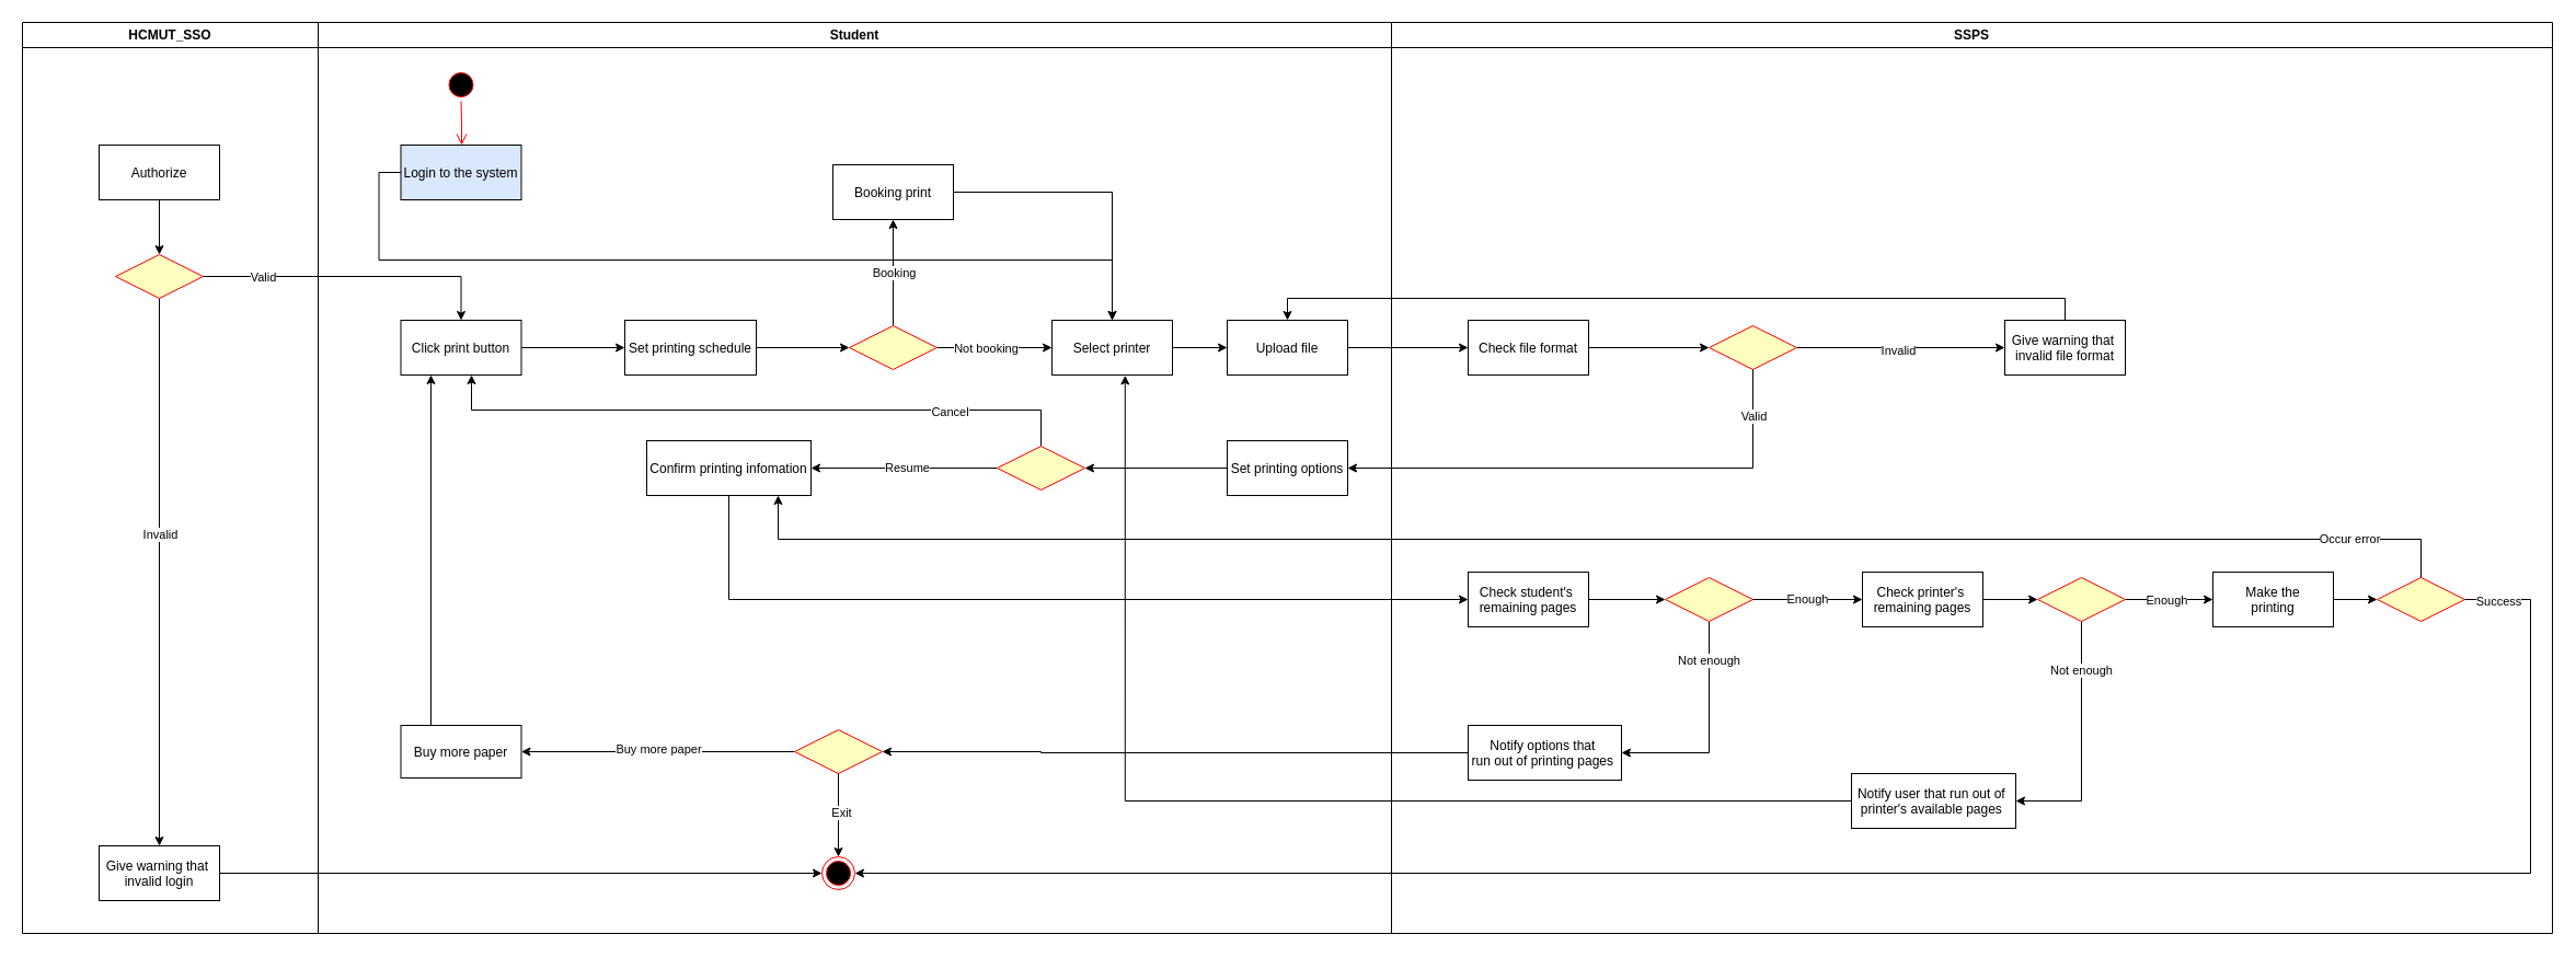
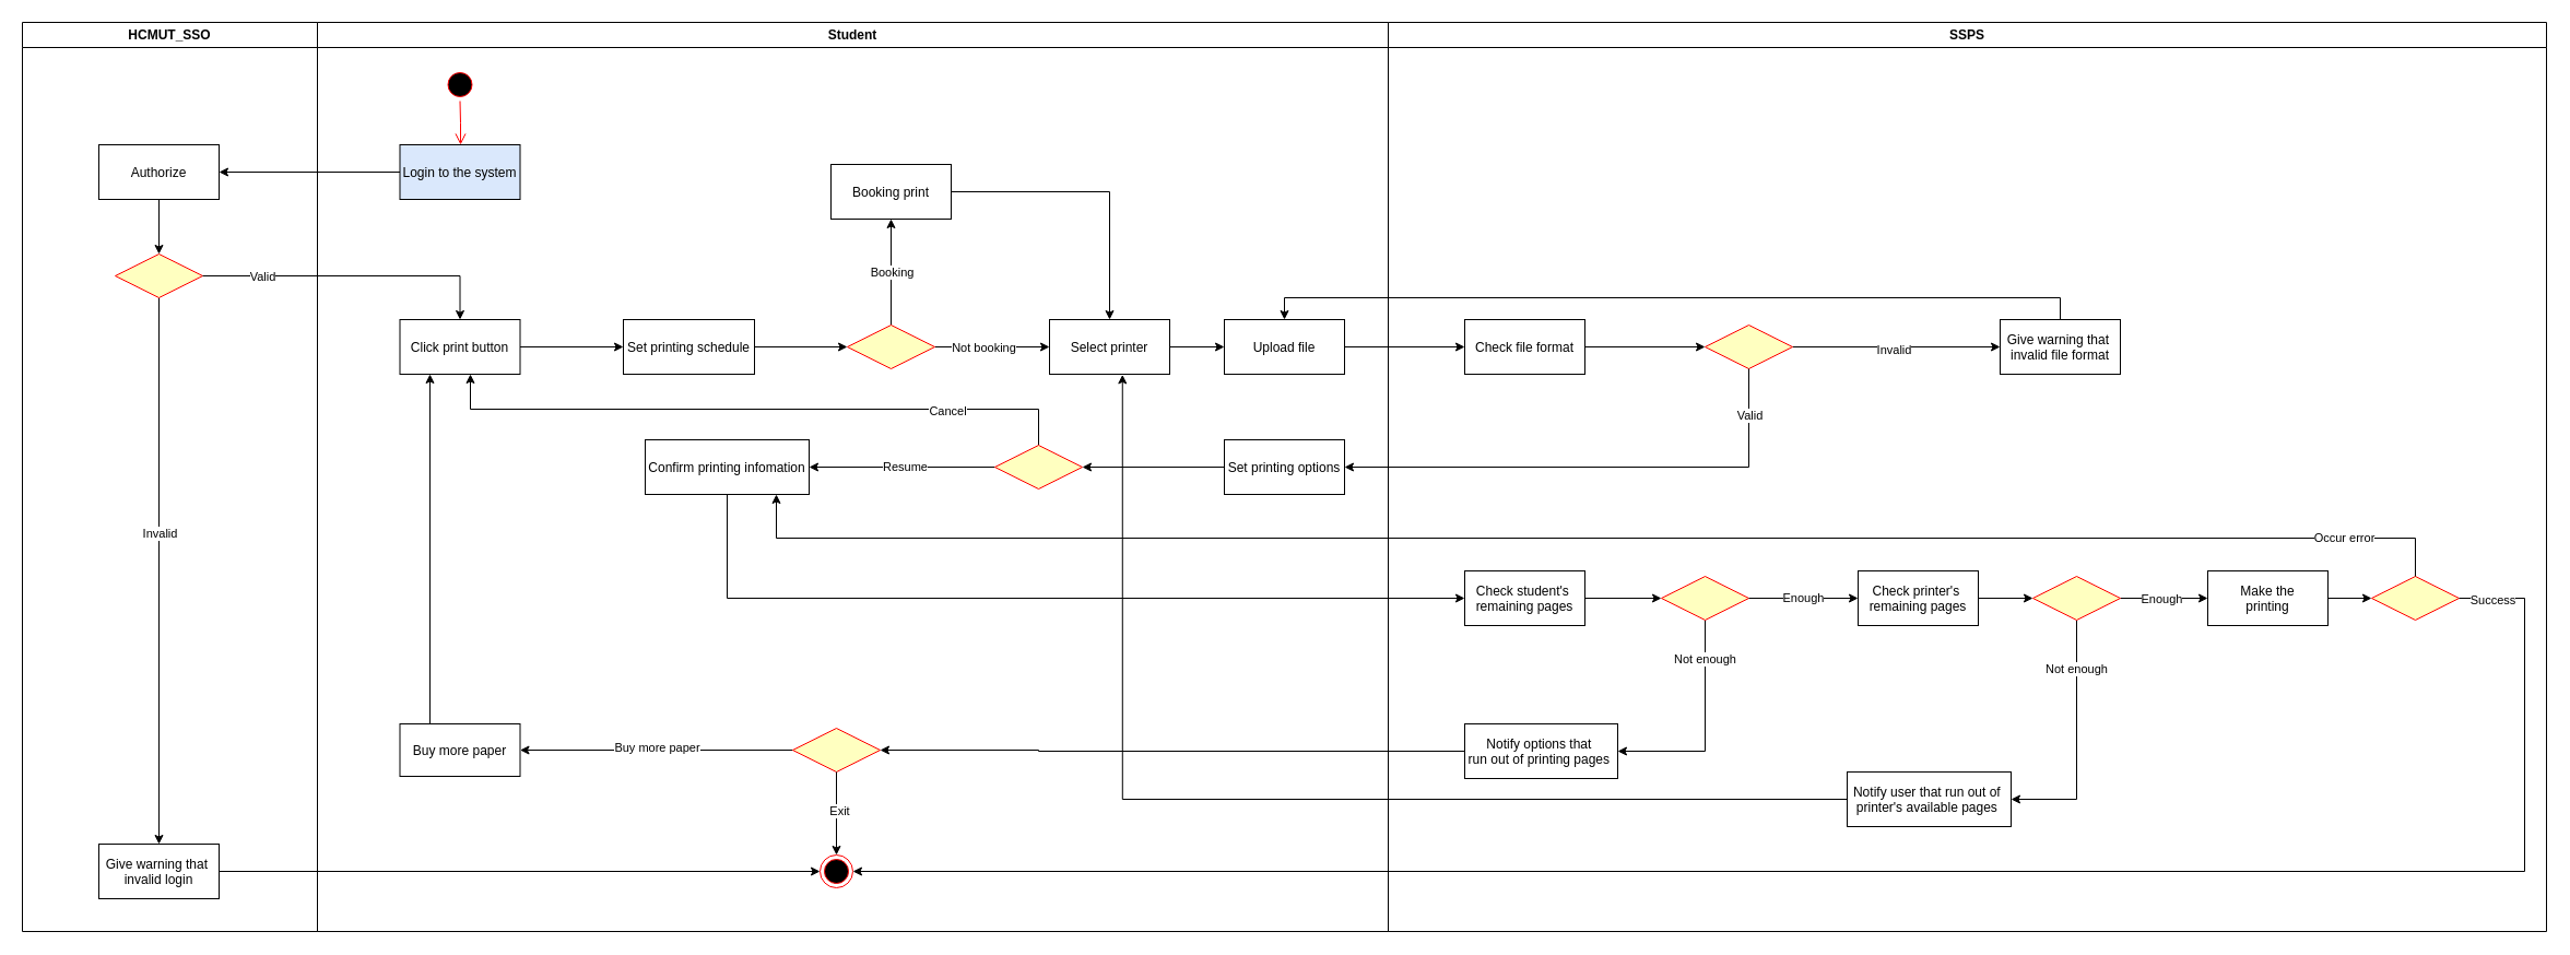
  <mxCell id="0" />
  <mxCell id="1" parent="0" />
  <mxCell id="2" value="Student" style="swimlane;whiteSpace=wrap" parent="1" vertex="1"><mxGeometry x="290" y="20" width="980" height="832" as="geometry" /></mxCell>
  <mxCell id="3" value="" style="ellipse;shape=startState;fillColor=#000000;strokeColor=#ff0000;" parent="2" vertex="1"><mxGeometry x="115.5" y="42" width="30" height="30" as="geometry" /></mxCell>
  <mxCell id="4" value="" style="edgeStyle=elbowEdgeStyle;elbow=horizontal;verticalAlign=bottom;endArrow=open;endSize=8;strokeColor=#FF0000;endFill=1;rounded=0" parent="2" source="3" target="5" edge="1"><mxGeometry x="-64.5" y="-88" as="geometry"><mxPoint x="130.5" y="112" as="targetPoint" /></mxGeometry></mxCell>
  <mxCell id="5" value="Login to the system" style="fillColor=#dae8fc;" parent="2" vertex="1"><mxGeometry x="75.5" y="112" width="110" height="50" as="geometry" /></mxCell>
  <mxCell id="6" value="Click print button" style="" parent="2" vertex="1"><mxGeometry x="75.5" y="272" width="110" height="50" as="geometry" /></mxCell>
  <mxCell id="7" value="" style="ellipse;shape=endState;fillColor=#000000;strokeColor=#ff0000" parent="2" vertex="1"><mxGeometry x="460" y="762" width="30" height="30" as="geometry" /></mxCell>
  <mxCell id="8" style="edgeStyle=orthogonalEdgeStyle;rounded=0;orthogonalLoop=1;jettySize=auto;html=1;exitX=1;exitY=0.5;exitDx=0;exitDy=0;entryX=0;entryY=0.5;entryDx=0;entryDy=0;" parent="2" source="6" target="10" edge="1"><mxGeometry relative="1" as="geometry"><mxPoint x="270" y="297" as="targetPoint" /></mxGeometry></mxCell>
  <mxCell id="9" value="" style="edgeStyle=orthogonalEdgeStyle;rounded=0;orthogonalLoop=1;jettySize=auto;html=1;" parent="2" source="10" target="28" edge="1"><mxGeometry relative="1" as="geometry" /></mxCell>
  <mxCell id="10" value="Set printing schedule" style="" parent="2" vertex="1"><mxGeometry x="280" y="272" width="120" height="50" as="geometry" /></mxCell>
  <mxCell id="11" value="Upload file" style="" parent="2" vertex="1"><mxGeometry x="830" y="272" width="110" height="50" as="geometry" /></mxCell>
  <mxCell id="12" value="" style="edgeStyle=orthogonalEdgeStyle;rounded=0;orthogonalLoop=1;jettySize=auto;html=1;" parent="2" source="13" target="18" edge="1"><mxGeometry relative="1" as="geometry" /></mxCell>
  <mxCell id="13" value="Set printing options" style="" parent="2" vertex="1"><mxGeometry x="830" y="382" width="110" height="50" as="geometry" /></mxCell>
  <mxCell id="14" style="edgeStyle=orthogonalEdgeStyle;rounded=0;orthogonalLoop=1;jettySize=auto;html=1;exitX=0.5;exitY=0;exitDx=0;exitDy=0;" parent="2" source="18" edge="1"><mxGeometry relative="1" as="geometry"><mxPoint x="140" y="322" as="targetPoint" /><Array as="points"><mxPoint x="660" y="354" /><mxPoint x="140" y="354" /><mxPoint x="140" y="322" /></Array></mxGeometry></mxCell>
  <mxCell id="15" value="Cancel" style="edgeLabel;html=1;align=center;verticalAlign=middle;resizable=0;points=[];" parent="14" vertex="1" connectable="0"><mxGeometry x="-0.6" y="1" relative="1" as="geometry"><mxPoint as="offset" /></mxGeometry></mxCell>
  <mxCell id="16" value="" style="edgeStyle=orthogonalEdgeStyle;rounded=0;orthogonalLoop=1;jettySize=auto;html=1;" parent="2" source="18" target="19" edge="1"><mxGeometry relative="1" as="geometry" /></mxCell>
  <mxCell id="17" value="Resume" style="edgeLabel;html=1;align=center;verticalAlign=middle;resizable=0;points=[];" parent="16" vertex="1" connectable="0"><mxGeometry x="-0.019" y="-1" relative="1" as="geometry"><mxPoint as="offset" /></mxGeometry></mxCell>
  <mxCell id="18" value="" style="rhombus;fillColor=#ffffc0;strokeColor=#ff0000;" parent="2" vertex="1"><mxGeometry x="620" y="387" width="80" height="40" as="geometry" /></mxCell>
  <mxCell id="19" value="Confirm printing infomation" style="" parent="2" vertex="1"><mxGeometry x="300" y="382" width="150" height="50" as="geometry" /></mxCell>
  <mxCell id="20" style="edgeStyle=orthogonalEdgeStyle;rounded=0;orthogonalLoop=1;jettySize=auto;html=1;entryX=0.5;entryY=0;entryDx=0;entryDy=0;" parent="2" source="21" target="23" edge="1"><mxGeometry relative="1" as="geometry" /></mxCell>
  <mxCell id="21" value="Booking print" style="" parent="2" vertex="1"><mxGeometry x="470" y="130" width="110" height="50" as="geometry" /></mxCell>
  <mxCell id="22" value="" style="edgeStyle=orthogonalEdgeStyle;rounded=0;orthogonalLoop=1;jettySize=auto;html=1;" parent="2" source="23" target="11" edge="1"><mxGeometry relative="1" as="geometry" /></mxCell>
  <mxCell id="23" value="Select printer" style="" parent="2" vertex="1"><mxGeometry x="670" y="272" width="110" height="50" as="geometry" /></mxCell>
  <mxCell id="24" value="" style="edgeStyle=orthogonalEdgeStyle;rounded=0;orthogonalLoop=1;jettySize=auto;html=1;" parent="2" source="28" target="21" edge="1"><mxGeometry relative="1" as="geometry" /></mxCell>
  <mxCell id="25" value="Booking" style="edgeLabel;html=1;align=center;verticalAlign=middle;resizable=0;points=[];" parent="24" vertex="1" connectable="0"><mxGeometry x="0.002" relative="1" as="geometry"><mxPoint as="offset" /></mxGeometry></mxCell>
  <mxCell id="26" value="" style="edgeStyle=orthogonalEdgeStyle;rounded=0;orthogonalLoop=1;jettySize=auto;html=1;" parent="2" source="28" target="23" edge="1"><mxGeometry relative="1" as="geometry" /></mxCell>
  <mxCell id="27" value="Not booking" style="edgeLabel;html=1;align=center;verticalAlign=middle;resizable=0;points=[];" parent="26" vertex="1" connectable="0"><mxGeometry x="-0.028" y="1" relative="1" as="geometry"><mxPoint x="-7" y="1" as="offset" /></mxGeometry></mxCell>
  <mxCell id="28" value="" style="rhombus;fillColor=#ffffc0;strokeColor=#ff0000;" parent="2" vertex="1"><mxGeometry x="485" y="277" width="80" height="40" as="geometry" /></mxCell>
  <mxCell id="29" value="SSPS" style="swimlane;whiteSpace=wrap" parent="1" vertex="1"><mxGeometry x="1270" y="20" width="1060" height="832" as="geometry" /></mxCell>
  <mxCell id="30" value="" style="edgeStyle=orthogonalEdgeStyle;rounded=0;orthogonalLoop=1;jettySize=auto;html=1;" parent="29" source="32" target="44" edge="1"><mxGeometry relative="1" as="geometry" /></mxCell>
  <mxCell id="31" value="Invalid" style="edgeLabel;html=1;align=center;verticalAlign=middle;resizable=0;points=[];" parent="30" vertex="1" connectable="0"><mxGeometry x="-0.033" y="-2" relative="1" as="geometry"><mxPoint as="offset" /></mxGeometry></mxCell>
  <mxCell id="32" value="" style="rhombus;fillColor=#ffffc0;strokeColor=#ff0000;" parent="29" vertex="1"><mxGeometry x="290" y="277" width="80" height="40" as="geometry" /></mxCell>
  <mxCell id="33" value="" style="edgeStyle=orthogonalEdgeStyle;rounded=0;orthogonalLoop=1;jettySize=auto;html=1;" parent="29" source="34" target="32" edge="1"><mxGeometry relative="1" as="geometry" /></mxCell>
  <mxCell id="34" value="Check file format" style="" parent="29" vertex="1"><mxGeometry x="70" y="272" width="110" height="50" as="geometry" /></mxCell>
  <mxCell id="35" style="edgeStyle=orthogonalEdgeStyle;rounded=0;orthogonalLoop=1;jettySize=auto;html=1;entryX=1;entryY=0.5;entryDx=0;entryDy=0;exitX=0.5;exitY=1;exitDx=0;exitDy=0;" parent="29" source="37" target="49" edge="1"><mxGeometry relative="1" as="geometry"><Array as="points"><mxPoint x="290" y="667" /></Array></mxGeometry></mxCell>
  <mxCell id="36" value="Not enough" style="edgeLabel;html=1;align=center;verticalAlign=middle;resizable=0;points=[];" parent="35" vertex="1" connectable="0"><mxGeometry x="-0.647" y="-1" relative="1" as="geometry"><mxPoint as="offset" /></mxGeometry></mxCell>
  <mxCell id="37" value="" style="rhombus;fillColor=#ffffc0;strokeColor=#ff0000;" parent="29" vertex="1"><mxGeometry x="250" y="507" width="80" height="40" as="geometry" /></mxCell>
  <mxCell id="38" value="Enough" style="edgeStyle=orthogonalEdgeStyle;rounded=0;orthogonalLoop=1;jettySize=auto;html=1;exitX=1;exitY=0.5;exitDx=0;exitDy=0;entryX=0;entryY=0.5;entryDx=0;entryDy=0;" parent="29" source="37" target="52" edge="1"><mxGeometry relative="1" as="geometry"><mxPoint x="710" y="412" as="sourcePoint" /><mxPoint x="420" y="527" as="targetPoint" /></mxGeometry></mxCell>
  <mxCell id="39" value="" style="edgeStyle=orthogonalEdgeStyle;rounded=0;orthogonalLoop=1;jettySize=auto;html=1;" parent="29" source="40" target="37" edge="1"><mxGeometry relative="1" as="geometry" /></mxCell>
  <mxCell id="40" value="Check student's &#10;remaining pages" style="" parent="29" vertex="1"><mxGeometry x="70" y="502" width="110" height="50" as="geometry" /></mxCell>
  <mxCell id="41" value="" style="edgeStyle=orthogonalEdgeStyle;rounded=0;orthogonalLoop=1;jettySize=auto;html=1;" parent="29" source="42" target="43" edge="1"><mxGeometry relative="1" as="geometry" /></mxCell>
  <mxCell id="42" value="Make the&#10;printing" style="" parent="29" vertex="1"><mxGeometry x="750" y="502" width="110" height="50" as="geometry" /></mxCell>
  <mxCell id="43" value="" style="rhombus;fillColor=#ffffc0;strokeColor=#ff0000;" parent="29" vertex="1"><mxGeometry x="900" y="507" width="80" height="40" as="geometry" /></mxCell>
  <mxCell id="44" value="Give warning that &#10;invalid file format" style="" parent="29" vertex="1"><mxGeometry x="560" y="272" width="110" height="50" as="geometry" /></mxCell>
  <mxCell id="45" value="Buy more paper" style="" parent="29" vertex="1"><mxGeometry x="-904.5" y="642" width="110" height="48" as="geometry" /></mxCell>
  <mxCell id="46" style="edgeStyle=orthogonalEdgeStyle;rounded=0;orthogonalLoop=1;jettySize=auto;html=1;entryX=1;entryY=0.5;entryDx=0;entryDy=0;" parent="29" source="48" target="45" edge="1"><mxGeometry relative="1" as="geometry" /></mxCell>
  <mxCell id="47" value="Buy more paper" style="edgeLabel;html=1;align=center;verticalAlign=middle;resizable=0;points=[];" parent="46" vertex="1" connectable="0"><mxGeometry x="0.001" y="-3" relative="1" as="geometry"><mxPoint as="offset" /></mxGeometry></mxCell>
  <mxCell id="48" value="" style="rhombus;fillColor=#ffffc0;strokeColor=#ff0000;" parent="29" vertex="1"><mxGeometry x="-545" y="646" width="80" height="40" as="geometry" /></mxCell>
  <mxCell id="49" value="Notify options that &#10;run out of printing pages " style="" parent="29" vertex="1"><mxGeometry x="70" y="642" width="140" height="50" as="geometry" /></mxCell>
  <mxCell id="50" style="edgeStyle=orthogonalEdgeStyle;rounded=0;orthogonalLoop=1;jettySize=auto;html=1;entryX=1;entryY=0.5;entryDx=0;entryDy=0;" parent="29" source="49" target="48" edge="1"><mxGeometry relative="1" as="geometry"><Array as="points"><mxPoint x="-320" y="667" /></Array></mxGeometry></mxCell>
  <mxCell id="51" value="" style="edgeStyle=orthogonalEdgeStyle;rounded=0;orthogonalLoop=1;jettySize=auto;html=1;" parent="29" source="52" target="57" edge="1"><mxGeometry relative="1" as="geometry" /></mxCell>
  <mxCell id="52" value="Check printer's &#10;remaining pages" style="" parent="29" vertex="1"><mxGeometry x="430" y="502" width="110" height="50" as="geometry" /></mxCell>
  <mxCell id="53" value="" style="edgeStyle=orthogonalEdgeStyle;rounded=0;orthogonalLoop=1;jettySize=auto;html=1;" parent="29" source="57" target="42" edge="1"><mxGeometry relative="1" as="geometry" /></mxCell>
  <mxCell id="54" value="Enough" style="edgeLabel;html=1;align=center;verticalAlign=middle;resizable=0;points=[];" parent="53" vertex="1" connectable="0"><mxGeometry x="-0.066" relative="1" as="geometry"><mxPoint as="offset" /></mxGeometry></mxCell>
  <mxCell id="55" style="edgeStyle=orthogonalEdgeStyle;rounded=0;orthogonalLoop=1;jettySize=auto;html=1;entryX=1;entryY=0.5;entryDx=0;entryDy=0;" parent="29" source="57" target="58" edge="1"><mxGeometry relative="1" as="geometry"><Array as="points"><mxPoint x="630" y="711" /></Array></mxGeometry></mxCell>
  <mxCell id="56" value="Not enough" style="edgeLabel;html=1;align=center;verticalAlign=middle;resizable=0;points=[];" parent="55" vertex="1" connectable="0"><mxGeometry x="-0.606" y="-1" relative="1" as="geometry"><mxPoint as="offset" /></mxGeometry></mxCell>
  <mxCell id="57" value="" style="rhombus;fillColor=#ffffc0;strokeColor=#ff0000;" parent="29" vertex="1"><mxGeometry x="590" y="507" width="80" height="40" as="geometry" /></mxCell>
  <mxCell id="58" value="Notify user that run out of &#10;printer's available pages " style="" parent="29" vertex="1"><mxGeometry x="420" y="686" width="150" height="50" as="geometry" /></mxCell>
  <mxCell id="59" value="HCMUT_SSO" style="swimlane;whiteSpace=wrap" parent="1" vertex="1"><mxGeometry x="20" y="20" width="270" height="832" as="geometry" /></mxCell>
  <mxCell id="60" style="edgeStyle=orthogonalEdgeStyle;rounded=0;orthogonalLoop=1;jettySize=auto;html=1;entryX=0.5;entryY=0;entryDx=0;entryDy=0;" parent="59" source="61" target="64" edge="1"><mxGeometry relative="1" as="geometry" /></mxCell>
  <mxCell id="61" value="Authorize" style="" parent="59" vertex="1"><mxGeometry x="70" y="112" width="110" height="50" as="geometry" /></mxCell>
  <mxCell id="62" style="edgeStyle=orthogonalEdgeStyle;rounded=0;orthogonalLoop=1;jettySize=auto;html=1;entryX=0.5;entryY=0;entryDx=0;entryDy=0;" parent="59" source="64" target="65" edge="1"><mxGeometry relative="1" as="geometry"><mxPoint x="125" y="862" as="targetPoint" /></mxGeometry></mxCell>
  <mxCell id="63" value="Invalid" style="edgeLabel;html=1;align=center;verticalAlign=middle;resizable=0;points=[];" parent="62" vertex="1" connectable="0"><mxGeometry x="-0.14" relative="1" as="geometry"><mxPoint as="offset" /></mxGeometry></mxCell>
  <mxCell id="64" value="" style="rhombus;fillColor=#ffffc0;strokeColor=#ff0000;" parent="59" vertex="1"><mxGeometry x="85" y="212" width="80" height="40" as="geometry" /></mxCell>
  <mxCell id="65" value="Give warning that &#10;invalid login" style="" parent="59" vertex="1"><mxGeometry x="70" y="752" width="110" height="50" as="geometry" /></mxCell>
  <mxCell id="66" style="edgeStyle=orthogonalEdgeStyle;rounded=0;orthogonalLoop=1;jettySize=auto;html=1;entryX=0.5;entryY=0;entryDx=0;entryDy=0;" parent="1" source="64" target="6" edge="1"><mxGeometry relative="1" as="geometry"><mxPoint x="267.385" y="252.35" as="targetPoint" /></mxGeometry></mxCell>
  <mxCell id="67" value="Valid" style="edgeLabel;html=1;align=center;verticalAlign=middle;resizable=0;points=[];" parent="66" vertex="1" connectable="0"><mxGeometry x="-0.949" y="-1" relative="1" as="geometry"><mxPoint x="47" y="-1" as="offset" /></mxGeometry></mxCell>
  <mxCell id="68" value="" style="edgeStyle=orthogonalEdgeStyle;rounded=0;orthogonalLoop=1;jettySize=auto;html=1;" parent="1" source="11" target="34" edge="1"><mxGeometry relative="1" as="geometry" /></mxCell>
  <mxCell id="69" style="edgeStyle=orthogonalEdgeStyle;rounded=0;orthogonalLoop=1;jettySize=auto;html=1;exitX=0.5;exitY=0;exitDx=0;exitDy=0;entryX=0.5;entryY=0;entryDx=0;entryDy=0;" parent="1" source="44" target="11" edge="1"><mxGeometry relative="1" as="geometry"><Array as="points"><mxPoint x="1885" y="272" /><mxPoint x="1175" y="272" /></Array></mxGeometry></mxCell>
  <mxCell id="70" style="edgeStyle=orthogonalEdgeStyle;rounded=0;orthogonalLoop=1;jettySize=auto;html=1;exitX=0.5;exitY=1;exitDx=0;exitDy=0;entryX=1;entryY=0.5;entryDx=0;entryDy=0;" parent="1" source="32" target="13" edge="1"><mxGeometry relative="1" as="geometry" /></mxCell>
  <mxCell id="71" value="Valid" style="edgeLabel;html=1;align=center;verticalAlign=middle;resizable=0;points=[];" parent="70" vertex="1" connectable="0"><mxGeometry x="-0.668" y="1" relative="1" as="geometry"><mxPoint x="-1" y="-34" as="offset" /></mxGeometry></mxCell>
- <mxCell id="72" style="edgeStyle=orthogonalEdgeStyle;rounded=0;orthogonalLoop=1;jettySize=auto;html=1;exitX=0;exitY=0.5;exitDx=0;exitDy=0;" parent="1" source="5" target="23" edge="1"><mxGeometry relative="1" as="geometry" /></mxCell>
+ <mxCell id="72" style="edgeStyle=orthogonalEdgeStyle;rounded=0;orthogonalLoop=1;jettySize=auto;html=1;exitX=0;exitY=0.5;exitDx=0;exitDy=0;entryX=1;entryY=0.5;entryDx=0;entryDy=0;" parent="1" source="5" target="61" edge="1"><mxGeometry relative="1" as="geometry" /></mxCell>
  <mxCell id="73" style="edgeStyle=orthogonalEdgeStyle;rounded=0;orthogonalLoop=1;jettySize=auto;html=1;exitX=0.5;exitY=1;exitDx=0;exitDy=0;entryX=0;entryY=0.5;entryDx=0;entryDy=0;" parent="1" source="19" target="40" edge="1"><mxGeometry relative="1" as="geometry" /></mxCell>
  <mxCell id="74" style="edgeStyle=orthogonalEdgeStyle;rounded=0;orthogonalLoop=1;jettySize=auto;html=1;entryX=1;entryY=0.5;entryDx=0;entryDy=0;exitX=1;exitY=0.5;exitDx=0;exitDy=0;" parent="1" source="43" target="7" edge="1"><mxGeometry relative="1" as="geometry"><Array as="points"><mxPoint x="2310" y="547" /><mxPoint x="2310" y="797" /></Array><mxPoint x="770" y="772" as="targetPoint" /></mxGeometry></mxCell>
  <mxCell id="75" value="Success" style="edgeLabel;html=1;align=center;verticalAlign=middle;resizable=0;points=[];" parent="74" vertex="1" connectable="0"><mxGeometry x="-0.907" y="2" relative="1" as="geometry"><mxPoint x="-32" y="-25" as="offset" /></mxGeometry></mxCell>
  <mxCell id="76" style="edgeStyle=orthogonalEdgeStyle;rounded=0;orthogonalLoop=1;jettySize=auto;html=1;entryX=0;entryY=0.5;entryDx=0;entryDy=0;" parent="1" source="65" target="7" edge="1"><mxGeometry relative="1" as="geometry" /></mxCell>
  <mxCell id="77" style="edgeStyle=orthogonalEdgeStyle;rounded=0;orthogonalLoop=1;jettySize=auto;html=1;exitX=0.5;exitY=0;exitDx=0;exitDy=0;" parent="1" source="43" edge="1"><mxGeometry relative="1" as="geometry"><Array as="points"><mxPoint x="2210" y="492" /><mxPoint x="710" y="492" /></Array><mxPoint x="710" y="452" as="targetPoint" /></mxGeometry></mxCell>
  <mxCell id="78" value="Occur error" style="edgeLabel;html=1;align=center;verticalAlign=middle;resizable=0;points=[];" parent="77" vertex="1" connectable="0"><mxGeometry x="0.03" y="-1" relative="1" as="geometry"><mxPoint x="710" as="offset" /></mxGeometry></mxCell>
  <mxCell id="79" style="edgeStyle=orthogonalEdgeStyle;rounded=0;orthogonalLoop=1;jettySize=auto;html=1;exitX=0.25;exitY=0;exitDx=0;exitDy=0;entryX=0.25;entryY=1;entryDx=0;entryDy=0;" parent="1" source="45" target="6" edge="1"><mxGeometry relative="1" as="geometry" /></mxCell>
  <mxCell id="80" style="edgeStyle=orthogonalEdgeStyle;rounded=0;orthogonalLoop=1;jettySize=auto;html=1;entryX=0.5;entryY=0;entryDx=0;entryDy=0;" parent="1" source="48" target="7" edge="1"><mxGeometry relative="1" as="geometry" /></mxCell>
  <mxCell id="81" value="Exit" style="edgeLabel;html=1;align=center;verticalAlign=middle;resizable=0;points=[];" parent="80" vertex="1" connectable="0"><mxGeometry x="-0.077" y="2" relative="1" as="geometry"><mxPoint as="offset" /></mxGeometry></mxCell>
  <mxCell id="82" style="edgeStyle=orthogonalEdgeStyle;rounded=0;orthogonalLoop=1;jettySize=auto;html=1;entryX=0.607;entryY=1.008;entryDx=0;entryDy=0;entryPerimeter=0;" parent="1" source="58" target="23" edge="1"><mxGeometry relative="1" as="geometry" /></mxCell>
